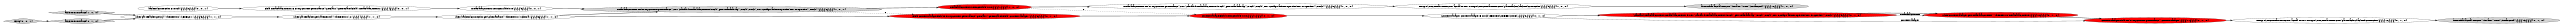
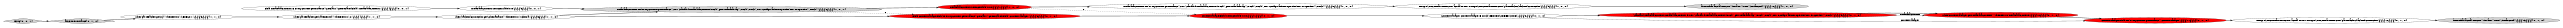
  digraph {
    rankdir=LR
    node [fillcolor=white shape=ellipse style=filled]
    edge [style=bold]
    n1 [label="metaDataContexts.set(ProxyContext.getInstance(),new StandardMetaDataContexts(mock(),getMetaDataMap(),mock(),mock(),new ConfigurationProperties(new Properties()),mock()))@@@8@@@['1', '0', '0']"]
    n2 [label="PostgreSQLComParseExecutor actual = new PostgreSQLComParseExecutor(parsePacket,backendConnection)@@@9@@@['1', '0', '0']"]
    n3 [fillcolor=lightgray label="assertThat(actual.execute().iterator().next(),instanceOf())@@@10@@@['1', '0', '0']"]
    n4 [fillcolor=lightgray label="assertThat(actual.execute().iterator().next(),instanceOf())@@@13@@@['0', '1', '0']"]
-   n5 [fillcolor=lightgray label="assertNewInstance['1', '0', '0']" shape=diamond]
    n6 [label="when(parsePacket.getSql()).thenReturn(\"SELECT 1\")@@@3@@@['1', '1', '0']"]
    n7 [label="when(parsePacket.getStatementId()).thenReturn(\"2\")@@@4@@@['1', '1', '0']"]
    n8 [fillcolor=red label="contextManagerField.setAccessible(true)@@@7@@@['0', '1', '0']"]
    n9 [label="ContextManager contextManager = mock(,RETURNS_DEEP_STUBS)@@@8@@@['0', '1', '0']"]
    n10 [fillcolor=red label="StandardMetaDataContexts metaDataContexts = new StandardMetaDataContexts(mock(),getMetaDataMap(),mock(),mock(),new ConfigurationProperties(new Properties()),mock())@@@9@@@['0', '1', '0']"]
    n11 [fillcolor=red label="contextManagerField.set(ProxyContext.getInstance(),contextManager)@@@11@@@['0', '1', '0']"]
    n12 [fillcolor=red label="Field contextManagerField = ProxyContext.getInstance().getClass().getDeclaredField(\"contextManager\")@@@6@@@['0', '1', '0']"]
    n13 [label="when(backendConnection.getSchemaName()).thenReturn(\"schema\")@@@5@@@['1', '1', '0']"]
    n14 [fillcolor=lightgray label="metaDataContexts.set(ProxyContext.getInstance(),new StandardMetaDataContexts(mock(),getMetaDataMap(),mock(),mock(),new ConfigurationProperties(new Properties()),mock()))@@@6@@@['1', '0', '1']"]
    n15 [fillcolor=red label="metaDataContexts.setAccessible(true)@@@7@@@['1', '0', '0']"]
    n16 [fillcolor=red label="when(contextManager.getMetaDataContexts()).thenReturn(metaDataContexts)@@@10@@@['0', '1', '0']"]
    n17 [label="PostgreSQLComParseExecutor actual = new PostgreSQLComParseExecutor(parsePacket,backendConnection)@@@12@@@['0', '1', '0']"]
    n18 [label="Field metaDataContexts = ProxyContext.getInstance().getClass().getDeclaredField(\"metaDataContexts\")@@@4@@@['0', '0', '1']"]
    n19 [label="metaDataContexts.setAccessible(true)@@@5@@@['0', '0', '1']"]
-   n20 [label="backendConnection = mock()@@@3@@@['0', '0', '1']"]
    n21 [fillcolor=lightgray label="setUp['0', '0', '1']" shape=diamond]
    n22 [fillcolor=lightgray label="assertNewInstance['0', '1', '0']" shape=diamond]
    n1 -> n2
    n2 -> n3
-   n5 -> n6
    n6 -> n7
    n7 -> n13
    n8 -> n9
    n9 -> n10
    n9 -> n11 [label=contextManager style=solid]
    n10 -> n16 [label=metaDataContexts style=solid]
    n10 -> n16
    n11 -> n17
    n12 -> n8
    n13 -> n12
    n13 -> n14
    n14 -> n12 [label=0 style=dashed]
    n14 -> n15
    n15 -> n1
    n15 -> n8 [label=0 style=dashed]
    n16 -> n11
    n17 -> n4
    n18 -> n19
    n19 -> n14
-   n20 -> n18
    n21 -> n22
    n22 -> n6
  }
